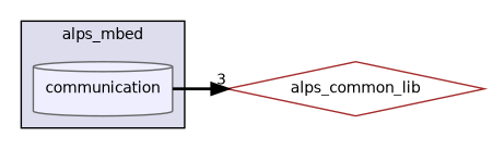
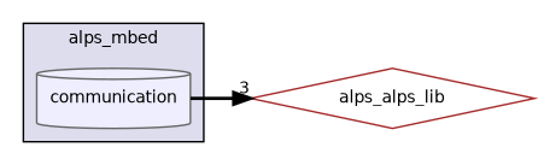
  digraph {
    compound=true
    rankdir=LR
    node [fontname=Helvetica fontsize=10 style=filled]
    n1 [fillcolor="#eeeeff" label=communication pencolor=black shape=cylinder color=gray40]
-   n2 [color=brown fillcolor=white label=alps_common_lib shape=diamond]
+   n2 [color=brown fillcolor=white label=alps_alps_lib shape=diamond]
    subgraph cluster_1 {
      bgcolor="#ddddee"
      fontname=Helvetica
      fontsize=10
      label=alps_mbed
      pencolor=black
      n1
    }
    n1 -> n2 [headlabel=3 labeldistance=1.5 labelfontname=Helvetica labelfontsize=10 style=bold]
  }
